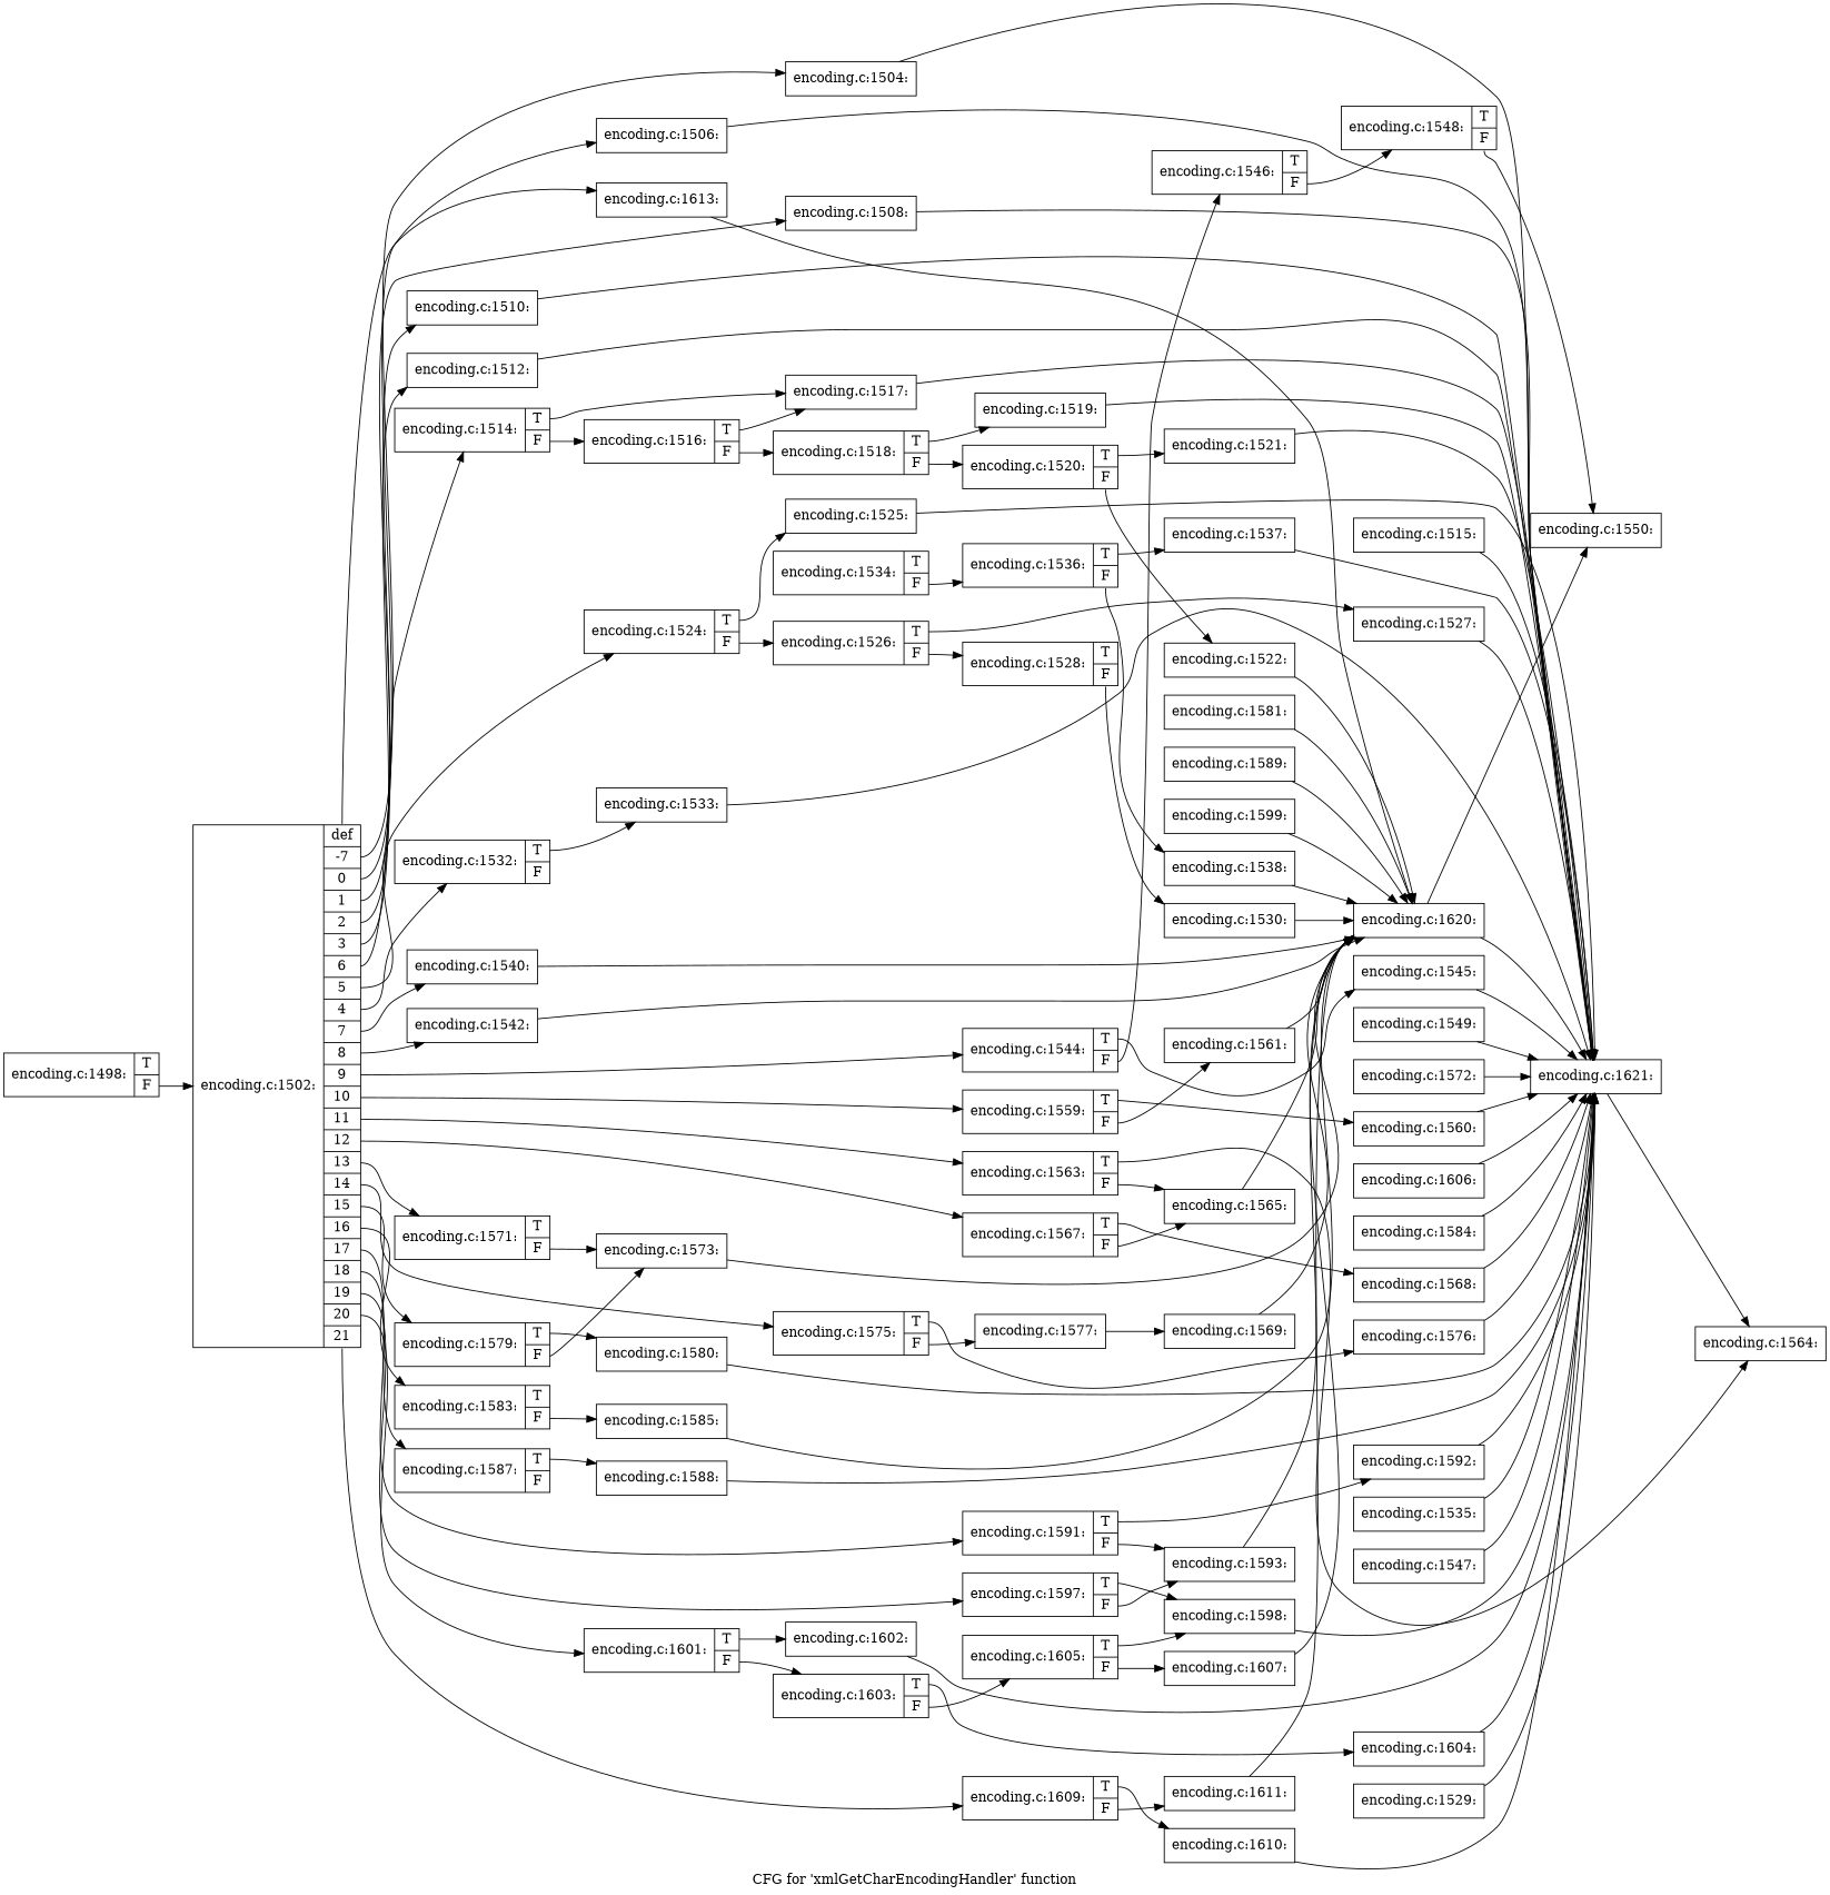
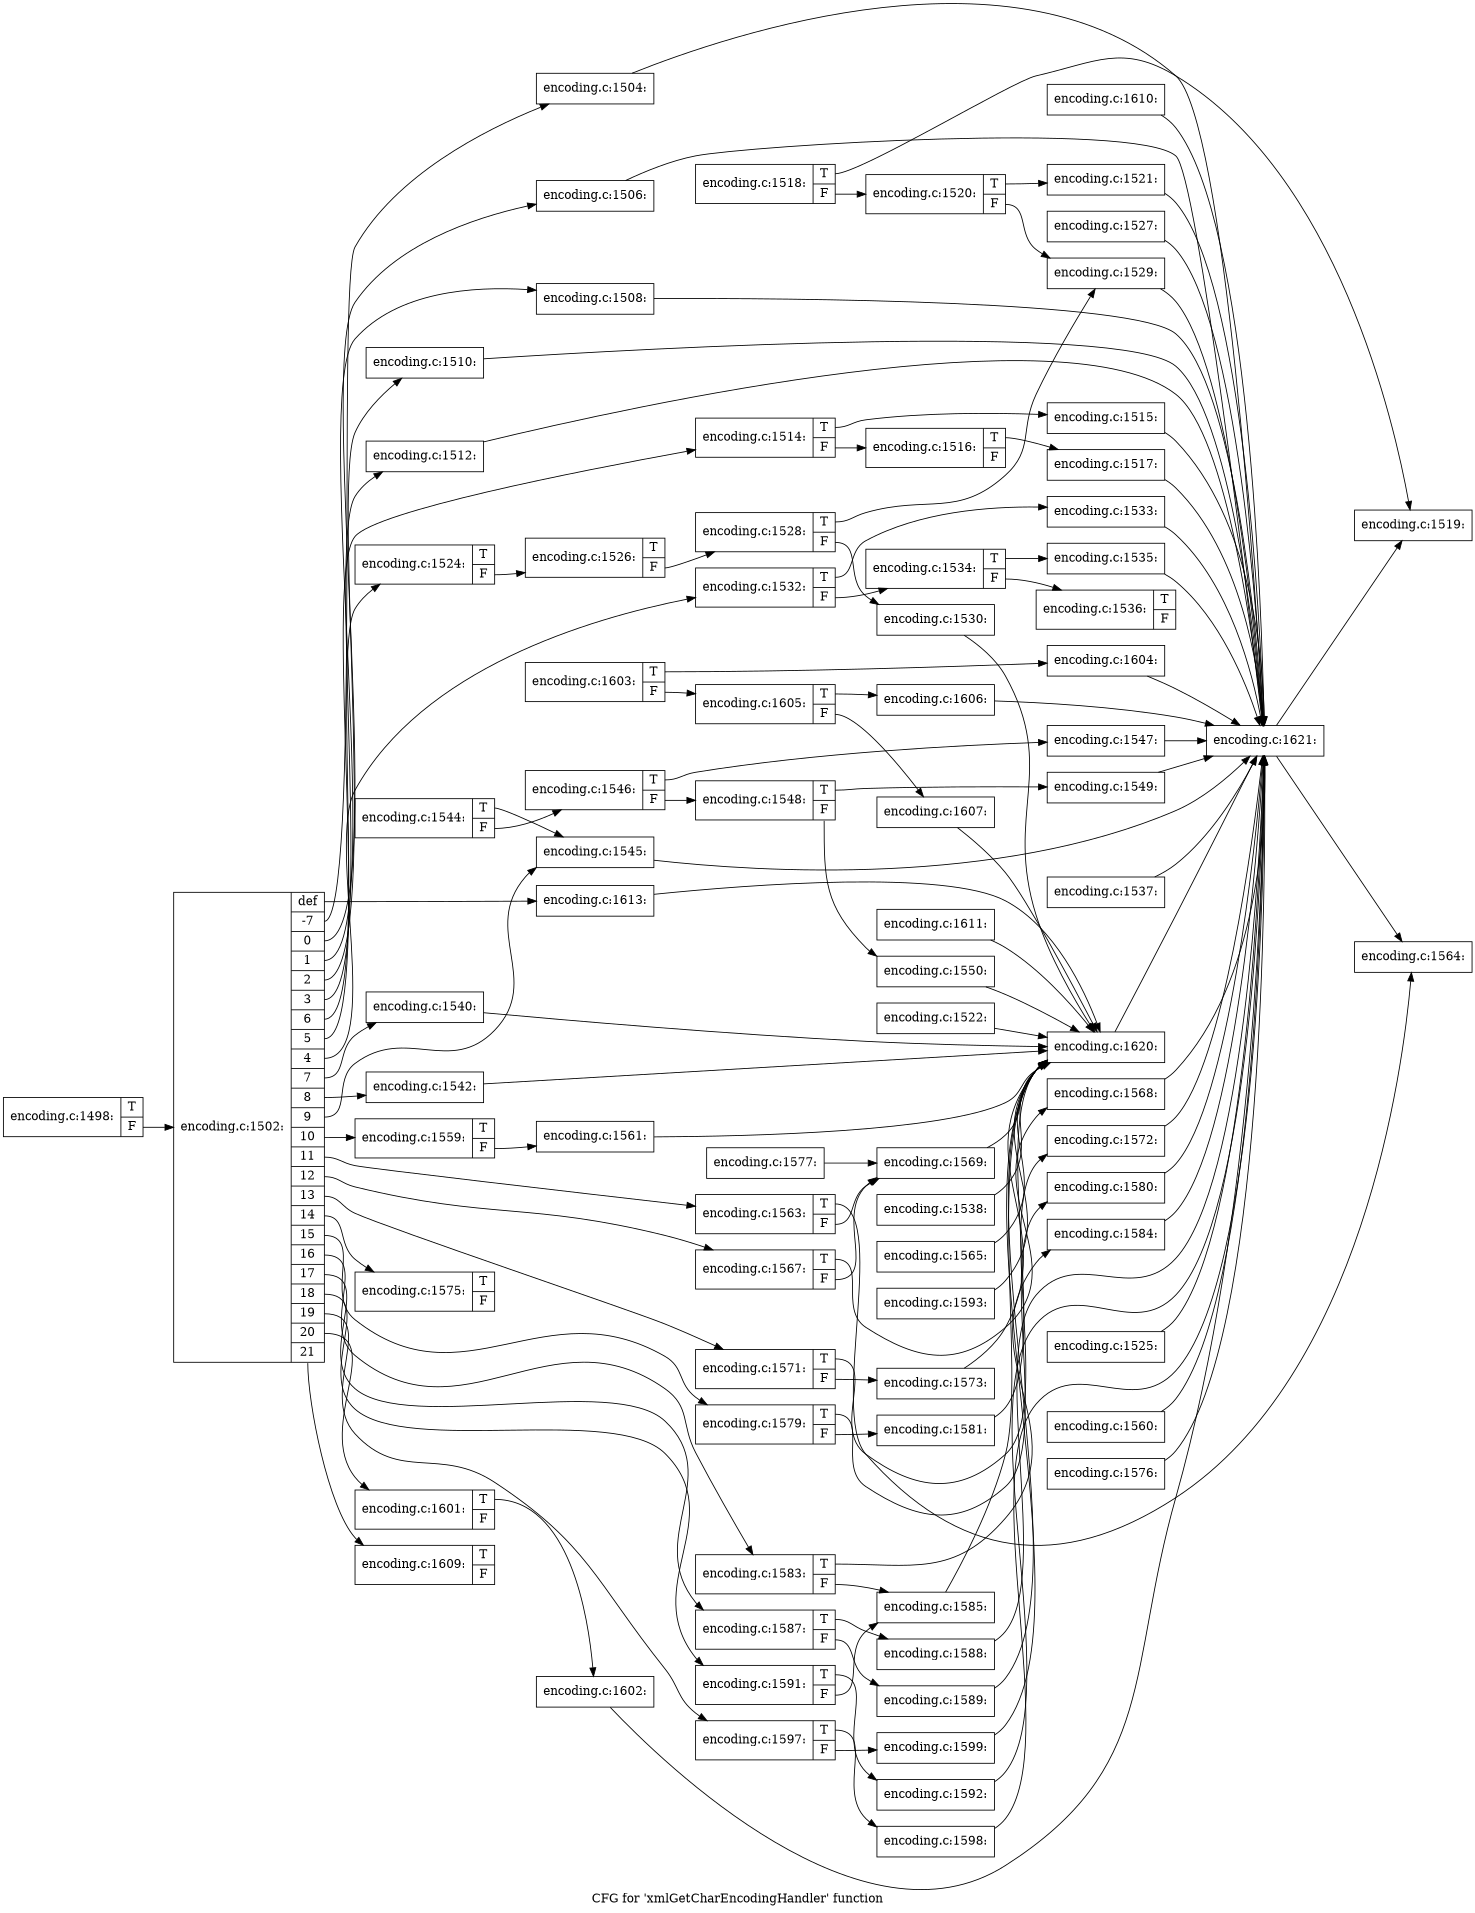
  digraph {
    label="CFG for 'xmlGetCharEncodingHandler' function"
    rankdir=LR
    node [shape=record]
    n1 [label="{encoding.c:1498:|{<s0>T|<s1>F}}"]
    n2 [label="{encoding.c:1502:|{<s0>def|<s1>-7|<s2>0|<s3>1|<s4>2|<s5>3|<s6>6|<s7>5|<s8>4|<s9>7|<s10>8|<s11>9|<s12>10|<s13>11|<s14>12|<s15>13|<s16>14|<s17>15|<s18>16|<s19>17|<s20>18|<s21>19|<s22>20|<s23>21}}"]
    n3 [label="{encoding.c:1613:}"]
    n4 [label="{encoding.c:1504:}"]
    n5 [label="{encoding.c:1506:}"]
    n6 [label="{encoding.c:1508:}"]
    n7 [label="{encoding.c:1510:}"]
    n8 [label="{encoding.c:1512:}"]
    n9 [label="{encoding.c:1514:|{<s0>T|<s1>F}}"]
    n10 [label="{encoding.c:1524:|{<s0>T|<s1>F}}"]
    n11 [label="{encoding.c:1532:|{<s0>T|<s1>F}}"]
    n12 [label="{encoding.c:1540:}"]
    n13 [label="{encoding.c:1542:}"]
    n14 [label="{encoding.c:1544:|{<s0>T|<s1>F}}"]
    n15 [label="{encoding.c:1559:|{<s0>T|<s1>F}}"]
    n16 [label="{encoding.c:1563:|{<s0>T|<s1>F}}"]
    n17 [label="{encoding.c:1567:|{<s0>T|<s1>F}}"]
    n18 [label="{encoding.c:1571:|{<s0>T|<s1>F}}"]
    n19 [label="{encoding.c:1575:|{<s0>T|<s1>F}}"]
    n20 [label="{encoding.c:1579:|{<s0>T|<s1>F}}"]
    n21 [label="{encoding.c:1583:|{<s0>T|<s1>F}}"]
    n22 [label="{encoding.c:1587:|{<s0>T|<s1>F}}"]
    n23 [label="{encoding.c:1591:|{<s0>T|<s1>F}}"]
    n24 [label="{encoding.c:1597:|{<s0>T|<s1>F}}"]
    n25 [label="{encoding.c:1601:|{<s0>T|<s1>F}}"]
    n26 [label="{encoding.c:1609:|{<s0>T|<s1>F}}"]
    n27 [label="{encoding.c:1620:}"]
    n28 [label="{encoding.c:1621:}"]
    n29 [label="{encoding.c:1515:}"]
    n30 [label="{encoding.c:1516:|{<s0>T|<s1>F}}"]
    n31 [label="{encoding.c:1525:}"]
    n32 [label="{encoding.c:1526:|{<s0>T|<s1>F}}"]
    n33 [label="{encoding.c:1533:}"]
    n34 [label="{encoding.c:1534:|{<s0>T|<s1>F}}"]
    n35 [label="{encoding.c:1545:}"]
    n36 [label="{encoding.c:1546:|{<s0>T|<s1>F}}"]
    n37 [label="{encoding.c:1560:}"]
    n38 [label="{encoding.c:1561:}"]
    n39 [label="{encoding.c:1564:}"]
    n40 [label="{encoding.c:1565:}"]
    n41 [label="{encoding.c:1568:}"]
    n42 [label="{encoding.c:1569:}"]
    n43 [label="{encoding.c:1572:}"]
    n44 [label="{encoding.c:1573:}"]
    n45 [label="{encoding.c:1576:}"]
    n46 [label="{encoding.c:1577:}"]
    n47 [label="{encoding.c:1580:}"]
    n48 [label="{encoding.c:1581:}"]
    n49 [label="{encoding.c:1584:}"]
    n50 [label="{encoding.c:1585:}"]
    n51 [label="{encoding.c:1588:}"]
    n52 [label="{encoding.c:1589:}"]
    n53 [label="{encoding.c:1592:}"]
    n54 [label="{encoding.c:1593:}"]
    n55 [label="{encoding.c:1598:}"]
    n56 [label="{encoding.c:1599:}"]
    n57 [label="{encoding.c:1602:}"]
    n58 [label="{encoding.c:1603:|{<s0>T|<s1>F}}"]
    n59 [label="{encoding.c:1610:}"]
    n60 [label="{encoding.c:1611:}"]
    n61 [label="{encoding.c:1517:}"]
    n62 [label="{encoding.c:1518:|{<s0>T|<s1>F}}"]
    n63 [label="{encoding.c:1527:}"]
    n64 [label="{encoding.c:1528:|{<s0>T|<s1>F}}"]
    n65 [label="{encoding.c:1535:}"]
    n66 [label="{encoding.c:1536:|{<s0>T|<s1>F}}"]
    n67 [label="{encoding.c:1547:}"]
    n68 [label="{encoding.c:1548:|{<s0>T|<s1>F}}"]
    n69 [label="{encoding.c:1604:}"]
    n70 [label="{encoding.c:1605:|{<s0>T|<s1>F}}"]
    n71 [label="{encoding.c:1519:}"]
    n72 [label="{encoding.c:1520:|{<s0>T|<s1>F}}"]
    n73 [label="{encoding.c:1521:}"]
    n74 [label="{encoding.c:1522:}"]
    n75 [label="{encoding.c:1529:}"]
    n76 [label="{encoding.c:1530:}"]
    n77 [label="{encoding.c:1537:}"]
    n78 [label="{encoding.c:1538:}"]
    n79 [label="{encoding.c:1549:}"]
    n80 [label="{encoding.c:1550:}"]
    n81 [label="{encoding.c:1606:}"]
    n82 [label="{encoding.c:1607:}"]
    n1 -> n2 [tailport=s1]
    n2 -> n3 [tailport=s0]
    n2 -> n4 [tailport=s1]
    n2 -> n5 [tailport=s2]
    n2 -> n6 [tailport=s3]
    n2 -> n7 [tailport=s4]
    n2 -> n8 [tailport=s5]
    n2 -> n9 [tailport=s6]
    n2 -> n10 [tailport=s7]
    n2 -> n11 [tailport=s8]
    n2 -> n12 [tailport=s9]
    n2 -> n13 [tailport=s10]
-   n2 -> n14 [tailport=s11]
+   n2 -> n35 [tailport=s11]
    n2 -> n15 [tailport=s12]
    n2 -> n16 [tailport=s13]
    n2 -> n17 [tailport=s14]
    n2 -> n18 [tailport=s15]
    n2 -> n19 [tailport=s16]
    n2 -> n20 [tailport=s17]
    n2 -> n21 [tailport=s18]
    n2 -> n22 [tailport=s19]
    n2 -> n23 [tailport=s20]
    n2 -> n24 [tailport=s21]
    n2 -> n25 [tailport=s22]
    n2 -> n26 [tailport=s23]
    n3 -> n27
    n4 -> n28
    n5 -> n28
    n6 -> n28
    n7 -> n28
    n8 -> n28
-   n9 -> n61 [tailport=s0]
+   n9 -> n29 [tailport=s0]
    n9 -> n30 [tailport=s1]
-   n10 -> n31 [tailport=s0]
    n10 -> n32 [tailport=s1]
    n11 -> n33 [tailport=s0]
+   n11 -> n34 [tailport=s1]
    n12 -> n27
    n13 -> n27
    n14 -> n35 [tailport=s0]
    n14 -> n36 [tailport=s1]
-   n15 -> n37 [tailport=s0]
    n15 -> n38 [tailport=s1]
    n16 -> n39 [tailport=s0]
-   n16 -> n40 [tailport=s1]
+   n16 -> n42 [tailport=s1]
    n17 -> n41 [tailport=s0]
-   n17 -> n40 [tailport=s1]
+   n17 -> n42 [tailport=s1]
+   n18 -> n43 [tailport=s0]
    n18 -> n44 [tailport=s1]
-   n19 -> n45 [tailport=s0]
-   n19 -> n46 [tailport=s1]
    n20 -> n47 [tailport=s0]
-   n20 -> n44 [tailport=s1]
+   n20 -> n48 [tailport=s1]
+   n21 -> n49 [tailport=s0]
    n21 -> n50 [tailport=s1]
    n22 -> n51 [tailport=s0]
+   n22 -> n52 [tailport=s1]
    n23 -> n53 [tailport=s0]
-   n23 -> n54 [tailport=s1]
+   n23 -> n50 [tailport=s1]
    n24 -> n55 [tailport=s0]
-   n24 -> n54 [tailport=s1]
+   n24 -> n56 [tailport=s1]
    n25 -> n57 [tailport=s0]
-   n25 -> n58 [tailport=s1]
-   n26 -> n59 [tailport=s0]
-   n26 -> n60 [tailport=s1]
    n27 -> n28
    n28 -> n39
    n29 -> n28
    n30 -> n61 [tailport=s0]
-   n30 -> n62 [tailport=s1]
    n31 -> n28
-   n32 -> n63 [tailport=s0]
    n32 -> n64 [tailport=s1]
    n33 -> n28
+   n34 -> n65 [tailport=s0]
    n34 -> n66 [tailport=s1]
    n35 -> n28
+   n36 -> n67 [tailport=s0]
    n36 -> n68 [tailport=s1]
    n37 -> n28
    n38 -> n27
    n40 -> n27
    n41 -> n28
    n42 -> n27
    n43 -> n28
    n44 -> n27
    n45 -> n28
    n46 -> n42
    n47 -> n28
    n48 -> n27
    n49 -> n28
    n50 -> n27
    n51 -> n28
    n52 -> n27
    n53 -> n28
    n54 -> n27
    n55 -> n28
    n56 -> n27
    n57 -> n28
    n58 -> n69 [tailport=s0]
    n58 -> n70 [tailport=s1]
    n59 -> n28
    n60 -> n27
    n61 -> n28
    n62 -> n71 [tailport=s0]
    n62 -> n72 [tailport=s1]
    n63 -> n28
+   n64 -> n75 [tailport=s0]
    n64 -> n76 [tailport=s1]
    n65 -> n28
-   n66 -> n77 [tailport=s0]
-   n66 -> n78 [tailport=s1]
    n67 -> n28
+   n68 -> n79 [tailport=s0]
    n68 -> n80 [tailport=s1]
    n69 -> n28
-   n70 -> n55 [tailport=s0]
+   n70 -> n81 [tailport=s0]
    n70 -> n82 [tailport=s1]
-   n71 -> n28
+   n28 -> n71
    n72 -> n73 [tailport=s0]
-   n72 -> n74 [tailport=s1]
+   n72 -> n75 [tailport=s1]
    n73 -> n28
    n74 -> n27
    n75 -> n28
    n76 -> n27
    n77 -> n28
    n78 -> n27
    n79 -> n28
-   n27 -> n80
+   n80 -> n27
    n81 -> n28
    n82 -> n27
  }
